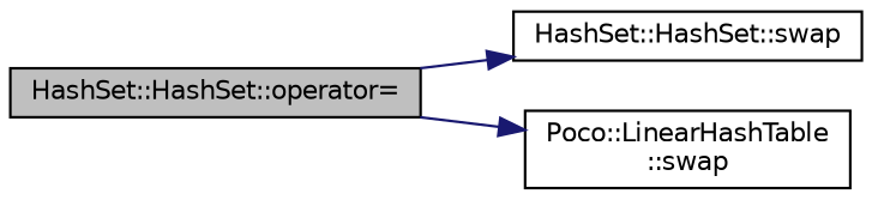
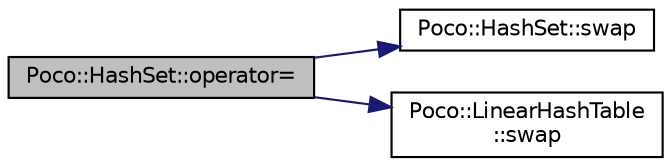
  digraph {
    rankdir=LR
    node [color=black fillcolor=white fontname=Helvetica fontsize=10 shape=record style=filled]
    edge [color=midnightblue fontname=Helvetica fontsize=10 labelfontname=Helvetica labelfontsize=10 style=solid]
-   n1 [fillcolor=grey75 fontcolor=black height=0.2 label="HashSet::HashSet::operator=" width=0.4]
-   n2 [height=0.2 label="HashSet::HashSet::swap" width=0.4]
+   n1 [fillcolor=grey75 fontcolor=black height=0.2 label="Poco::HashSet::operator=" width=0.4]
+   n2 [height=0.2 label="Poco::HashSet::swap" width=0.4]
    n3 [height=0.2 label="Poco::LinearHashTable\l::swap" width=0.4]
    n1 -> n2
    n1 -> n3
  }
